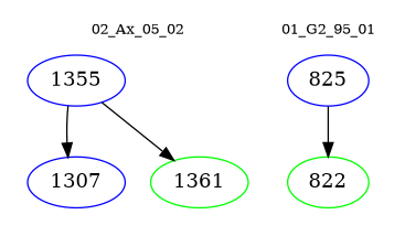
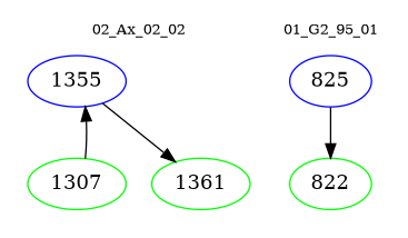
  digraph {
    node [color=green]
    edge [color=black]
    n1 [color=blue label=1355]
-   n2 [color=blue label=1307]
+   n2 [label=1307]
    n3 [label=1361]
    n4 [color=blue label=825]
    n5 [label=822]
    subgraph cluster_1 {
      color=white
      fontsize=10
-     label="02_Ax_05_02"
+     label="02_Ax_02_02"
      n1
      n2
      n3
    }
    subgraph cluster_2 {
      color=white
      fontsize=10
      label="01_G2_95_01"
      n4
      n5
    }
-   n1 -> n2
+   n2 -> n1
    n1 -> n3
    n4 -> n5
  }
